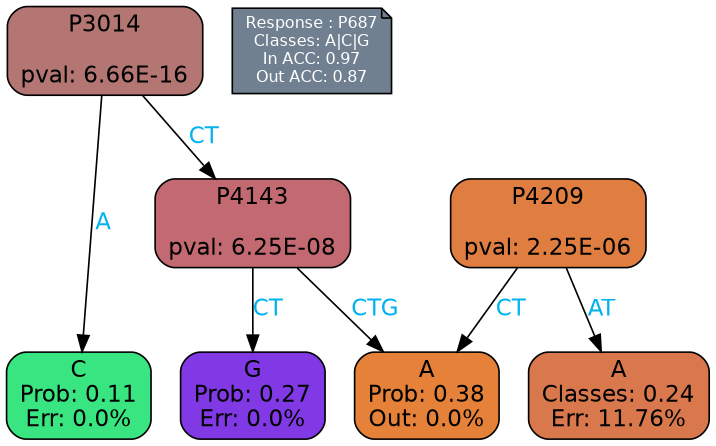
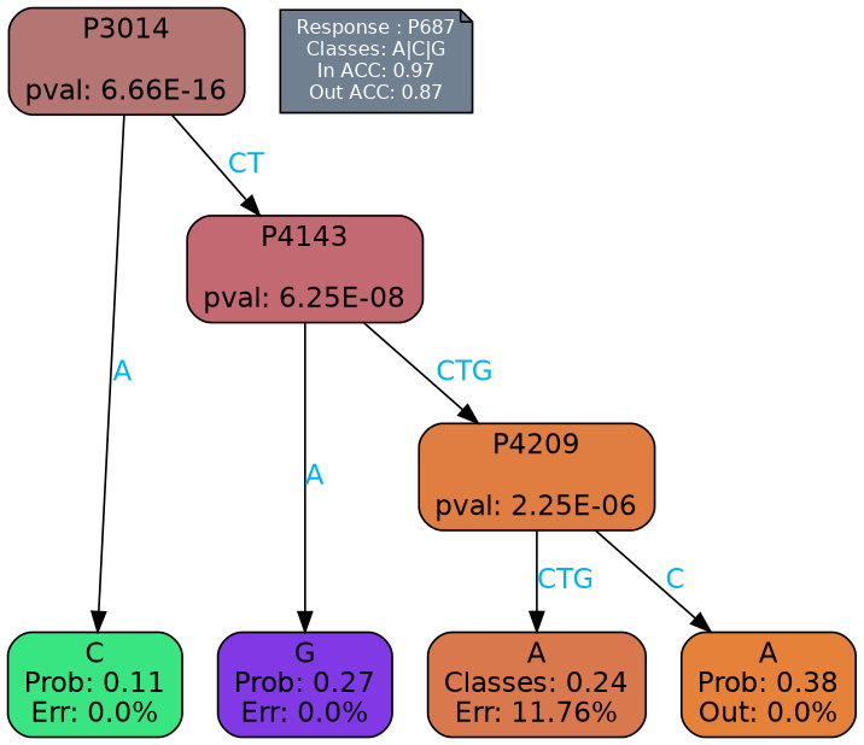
  digraph {
    ranksep=equally
    splines=polylines
    node [color=black fontname=helvetica shape=box style="filled, rounded"]
    edge [fontcolor=deepskyblue2 fontname=helvetica]
    n1 [fillcolor="#39e581" label="C\nProb: 0.11\nErr: 0.0%"]
    n2 [fillcolor="#8139e5" label="G\nProb: 0.27\nErr: 0.0%"]
    n3 [fillcolor="#d9784d" label="A\nClasses: 0.24\nErr: 11.76%"]
    n4 [fillcolor="#e58139" label="A\nProb: 0.38\nOut: 0.0%"]
    n5 [align=left fillcolor=slategray fontcolor=white fontsize=10 label="Response : P687\nClasses: A|C|G\nIn ACC: 0.97\nOut ACC: 0.87\n" shape=note style=filled]
    n6 [fillcolor="#b47673" label="P3014\n\npval: 6.66E-16"]
    n7 [fillcolor="#c36972" label="P4143\n\npval: 6.25E-08"]
    n8 [fillcolor="#e07d40" label="P4209\n\npval: 2.25E-06"]
    subgraph sub_1 {
      rank=same
      n1
      n2
      n3
      n4
    }
    subgraph sub_2 {
      rank=same
      n5
      n6
    }
    n6 -> n1 [label=A]
    n6 -> n7 [label=CT]
-   n7 -> n2 [label=CT]
-   n7 -> n4 [label=CTG]
-   n8 -> n3 [label=AT]
-   n8 -> n4 [label=CT]
+   n7 -> n2 [label=A]
+   n7 -> n8 [label=CTG]
+   n8 -> n3 [label=CTG]
+   n8 -> n4 [label=C]
  }
